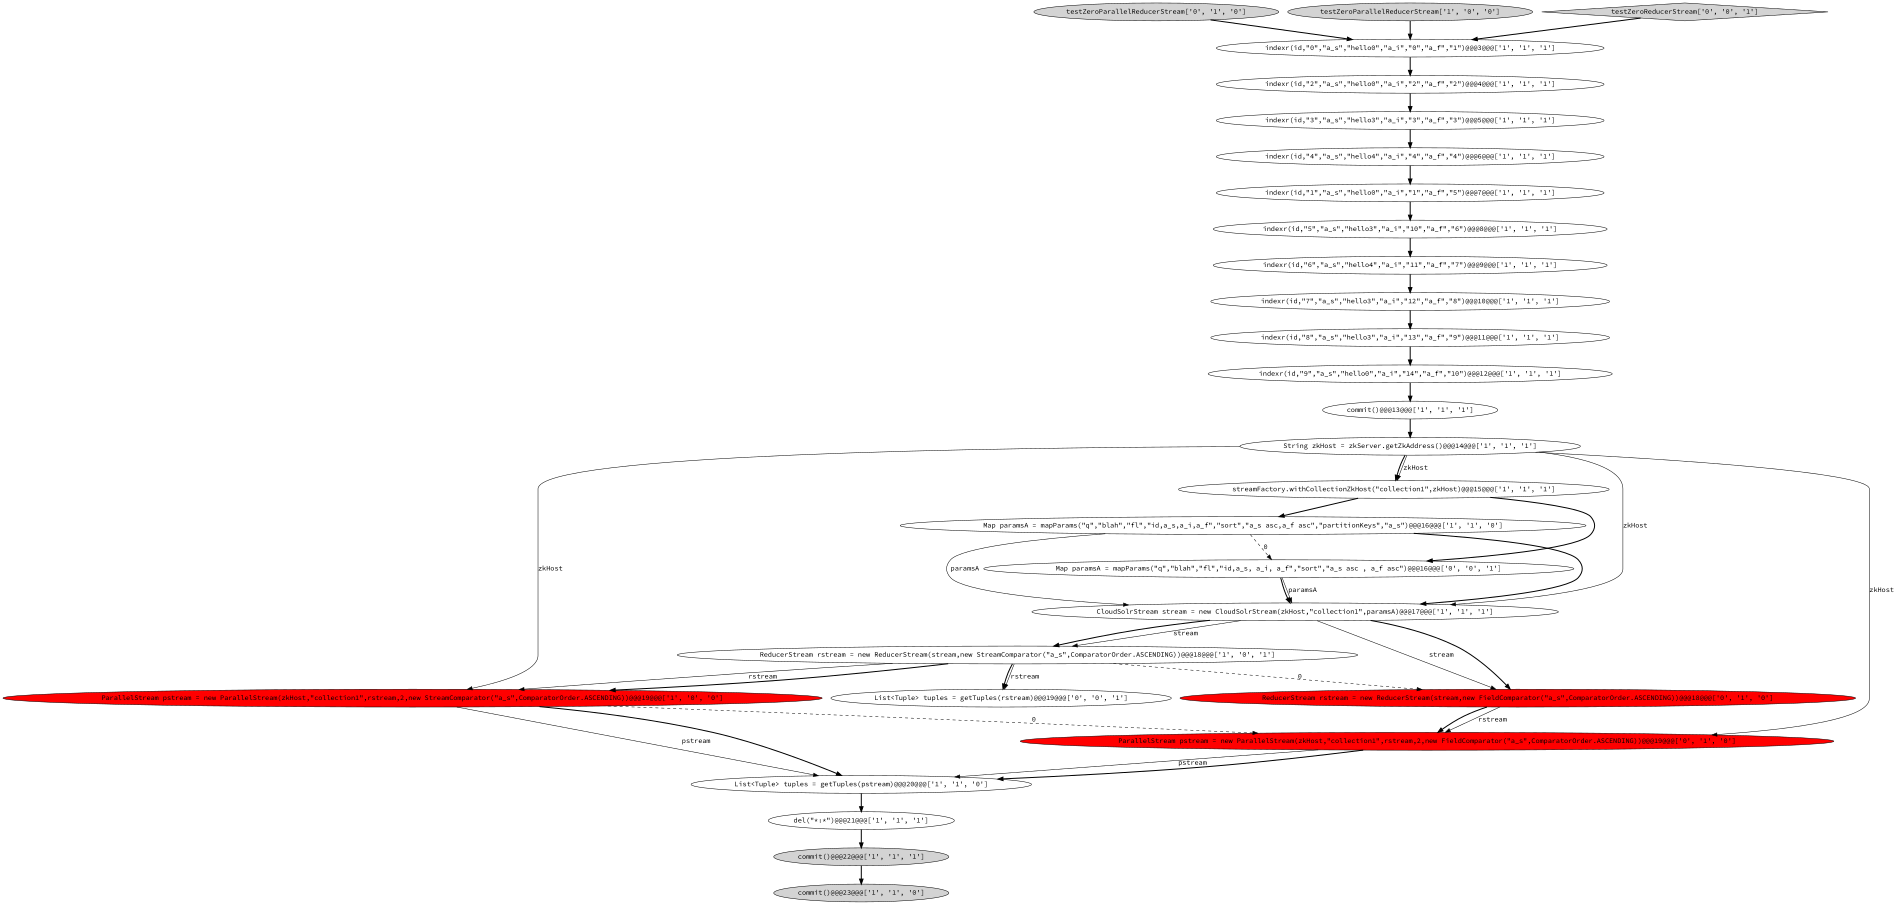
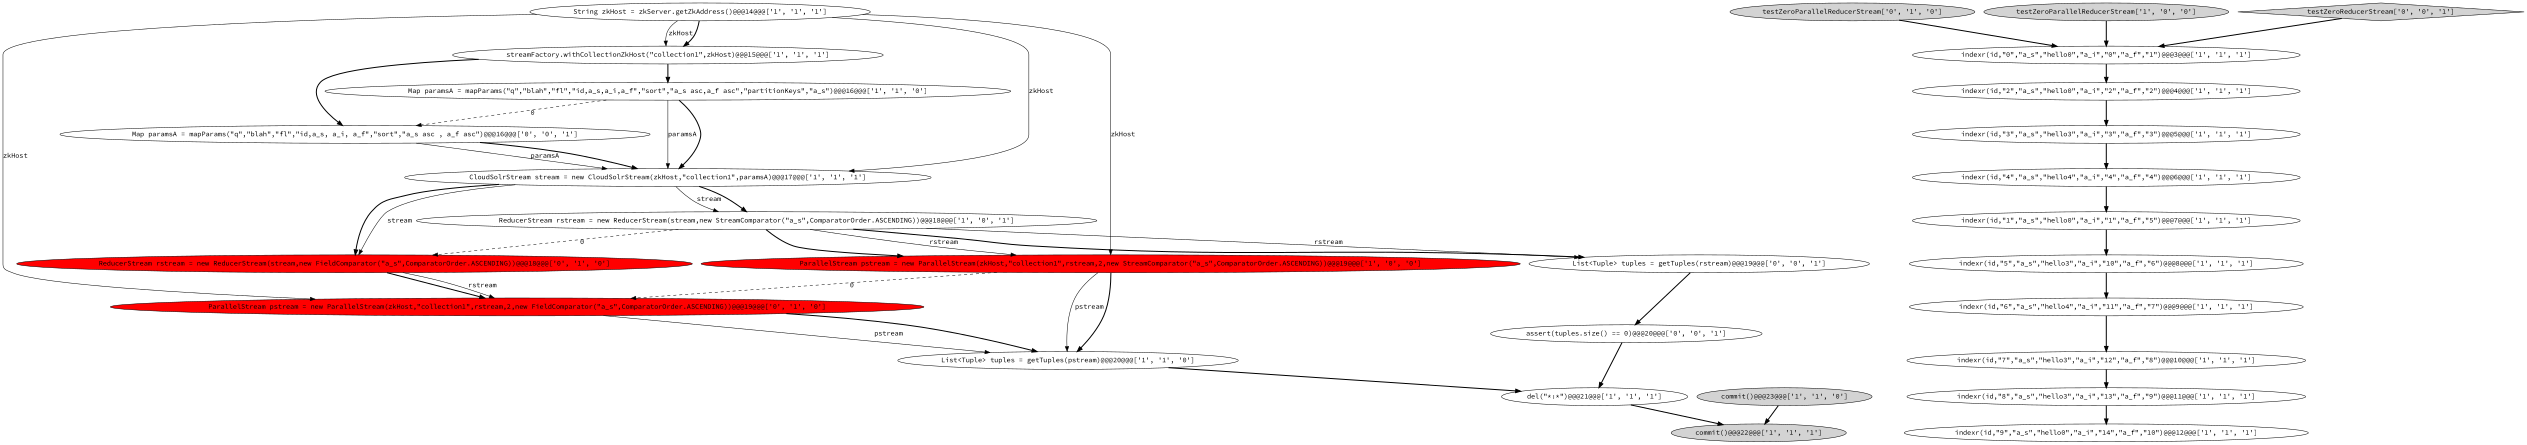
  digraph {
    fontname="Source Code Pro"
    node [fillcolor=white fontname="Source Code Pro" shape=ellipse style=filled]
    edge [fontname="Source Code Pro" style=bold]
    n1 [label="List<Tuple> tuples = getTuples(pstream)@@@20@@@['1', '1', '0']"]
    n2 [label="del(\"*:*\")@@@21@@@['1', '1', '1']"]
    n3 [fillcolor=lightgray label="commit()@@@22@@@['1', '1', '1']"]
    n4 [fillcolor=lightgray label="testZeroParallelReducerStream['0', '1', '0']"]
    n5 [label="indexr(id,\"0\",\"a_s\",\"hello0\",\"a_i\",\"0\",\"a_f\",\"1\")@@@3@@@['1', '1', '1']"]
    n6 [label="indexr(id,\"2\",\"a_s\",\"hello0\",\"a_i\",\"2\",\"a_f\",\"2\")@@@4@@@['1', '1', '1']"]
    n7 [label="indexr(id,\"4\",\"a_s\",\"hello4\",\"a_i\",\"4\",\"a_f\",\"4\")@@@6@@@['1', '1', '1']"]
    n8 [label="indexr(id,\"1\",\"a_s\",\"hello0\",\"a_i\",\"1\",\"a_f\",\"5\")@@@7@@@['1', '1', '1']"]
    n9 [label="indexr(id,\"5\",\"a_s\",\"hello3\",\"a_i\",\"10\",\"a_f\",\"6\")@@@8@@@['1', '1', '1']"]
    n10 [label="indexr(id,\"3\",\"a_s\",\"hello3\",\"a_i\",\"3\",\"a_f\",\"3\")@@@5@@@['1', '1', '1']"]
    n11 [fillcolor=lightgray label="commit()@@@23@@@['1', '1', '0']"]
    n12 [label="indexr(id,\"9\",\"a_s\",\"hello0\",\"a_i\",\"14\",\"a_f\",\"10\")@@@12@@@['1', '1', '1']"]
-   n13 [label="commit()@@@13@@@['1', '1', '1']"]
    n14 [label="String zkHost = zkServer.getZkAddress()@@@14@@@['1', '1', '1']"]
    n15 [label="Map paramsA = mapParams(\"q\",\"blah\",\"fl\",\"id,a_s, a_i, a_f\",\"sort\",\"a_s asc , a_f asc\")@@@16@@@['0', '0', '1']"]
    n16 [label="CloudSolrStream stream = new CloudSolrStream(zkHost,\"collection1\",paramsA)@@@17@@@['1', '1', '1']"]
    n17 [fillcolor=red label="ReducerStream rstream = new ReducerStream(stream,new FieldComparator(\"a_s\",ComparatorOrder.ASCENDING))@@@18@@@['0', '1', '0']"]
    n18 [label="ReducerStream rstream = new ReducerStream(stream,new StreamComparator(\"a_s\",ComparatorOrder.ASCENDING))@@@18@@@['1', '0', '1']"]
+   n19 [label="assert(tuples.size() == 0)@@@20@@@['0', '0', '1']"]
    n20 [label="Map paramsA = mapParams(\"q\",\"blah\",\"fl\",\"id,a_s,a_i,a_f\",\"sort\",\"a_s asc,a_f asc\",\"partitionKeys\",\"a_s\")@@@16@@@['1', '1', '0']"]
    n21 [label="indexr(id,\"7\",\"a_s\",\"hello3\",\"a_i\",\"12\",\"a_f\",\"8\")@@@10@@@['1', '1', '1']"]
    n22 [label="indexr(id,\"8\",\"a_s\",\"hello3\",\"a_i\",\"13\",\"a_f\",\"9\")@@@11@@@['1', '1', '1']"]
    n23 [fillcolor=red label="ParallelStream pstream = new ParallelStream(zkHost,\"collection1\",rstream,2,new FieldComparator(\"a_s\",ComparatorOrder.ASCENDING))@@@19@@@['0', '1', '0']"]
    n24 [label="indexr(id,\"6\",\"a_s\",\"hello4\",\"a_i\",\"11\",\"a_f\",\"7\")@@@9@@@['1', '1', '1']"]
    n25 [fillcolor=red label="ParallelStream pstream = new ParallelStream(zkHost,\"collection1\",rstream,2,new StreamComparator(\"a_s\",ComparatorOrder.ASCENDING))@@@19@@@['1', '0', '0']"]
    n26 [label="List<Tuple> tuples = getTuples(rstream)@@@19@@@['0', '0', '1']"]
    n27 [fillcolor=lightgray label="testZeroParallelReducerStream['1', '0', '0']"]
    n28 [label="streamFactory.withCollectionZkHost(\"collection1\",zkHost)@@@15@@@['1', '1', '1']"]
    n29 [fillcolor=lightgray label="testZeroReducerStream['0', '0', '1']" shape=diamond]
    n1 -> n2
    n2 -> n3
-   n3 -> n11
+   n11 -> n3
    n4 -> n5
    n5 -> n6
    n6 -> n10
    n7 -> n8
    n8 -> n9
    n9 -> n24
    n10 -> n7
-   n12 -> n13
-   n13 -> n14
    n14 -> n16 [label=zkHost style=solid]
    n14 -> n23 [label=zkHost style=solid]
    n14 -> n25 [label=zkHost style=solid]
    n14 -> n28 [label=zkHost style=solid]
    n14 -> n28
    n15 -> n16 [label=paramsA style=solid]
    n15 -> n16
    n16 -> n17 [label=stream style=solid]
    n16 -> n17
    n16 -> n18 [label=stream style=solid]
    n16 -> n18
    n17 -> n23
    n17 -> n23 [label=rstream style=solid]
    n18 -> n17 [label=0 style=dashed]
    n18 -> n25
    n18 -> n25 [label=rstream style=solid]
    n18 -> n26
    n18 -> n26 [label=rstream style=solid]
+   n19 -> n2
    n20 -> n15 [label=0 style=dashed]
    n20 -> n16 [label=paramsA style=solid]
    n20 -> n16
    n21 -> n22
    n22 -> n12
    n23 -> n1 [label=pstream style=solid]
    n23 -> n1
    n24 -> n21
    n25 -> n1 [label=pstream style=solid]
    n25 -> n1
    n25 -> n23 [label=0 style=dashed]
+   n26 -> n19
    n27 -> n5
    n28 -> n15
    n28 -> n20
    n29 -> n5
  }
